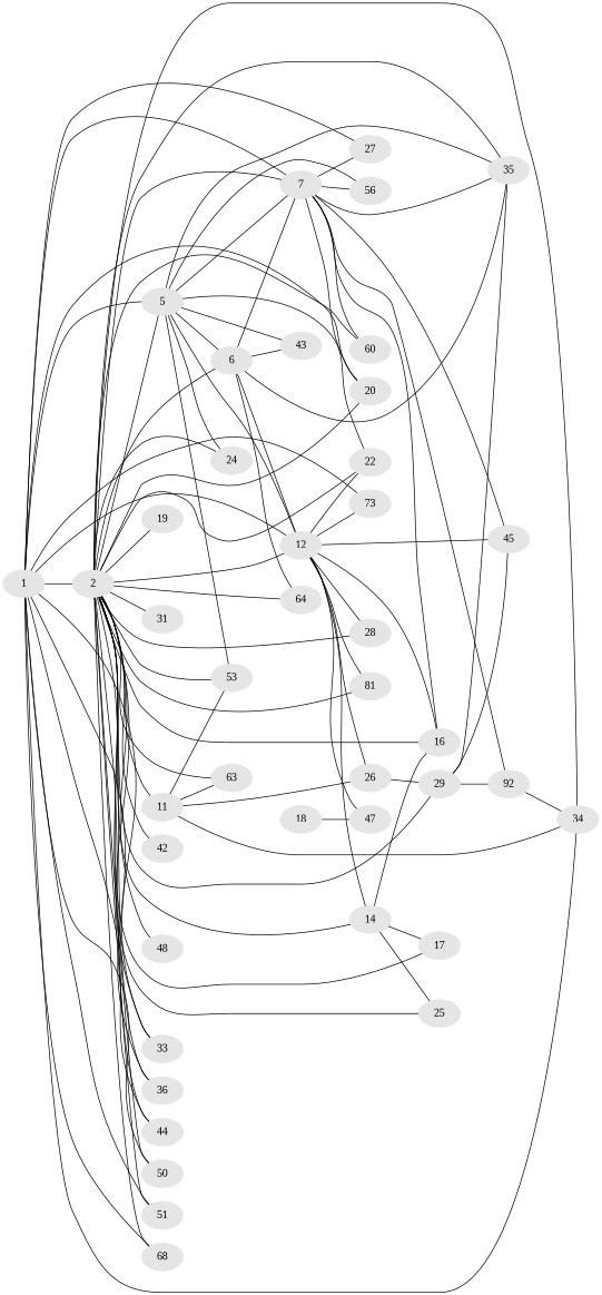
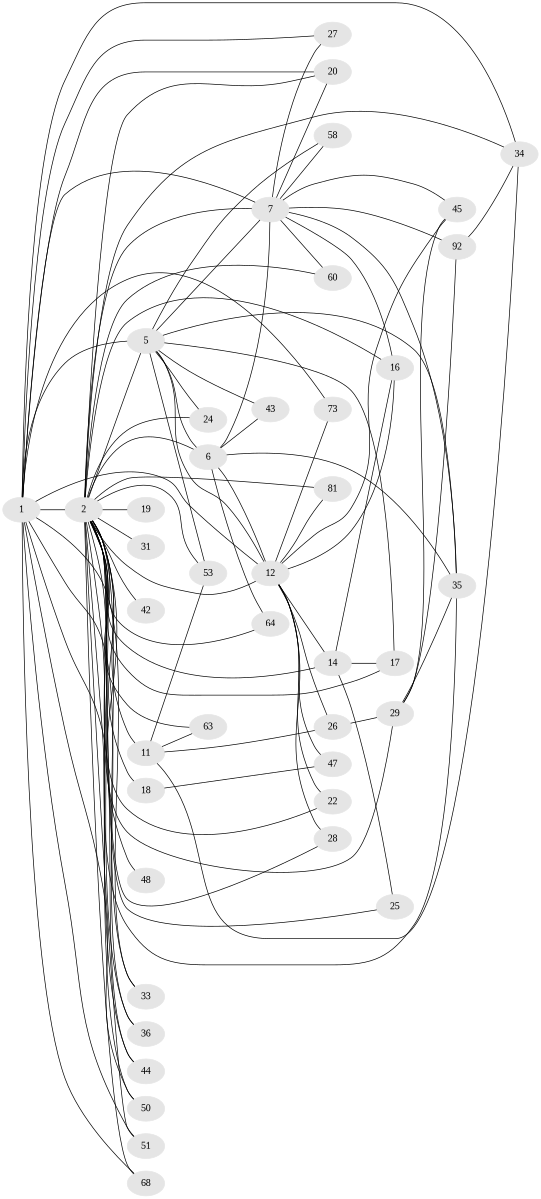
  graph {
    fontname="Liberation Serif"
    rankdir=LR
    node [color=gray90 fontname="Liberation Serif" style=filled]
    edge [fontname="Liberation Serif"]
    1 [super="+7"]
    2 [super="+10+79+87+38+3+4"]
    5 [super="+73+15+40"]
    n4 [label=7]
    12 [super="+41"]
    20 [super="+52"]
    n7 [label=73]
    27
    33
    34 [super="+39"]
    36
    44 [super="+72"]
    50 [super="+82"]
    51
    68
    6 [super="+61+75"]
    11
    14 [super="+70+46+59"]
    16 [super="+67+37"]
    17
    18
    19
    22
    24
    25 [super="+65"]
    28
    29
    31
    35 [super="+57"]
    42 [super="+62"]
    48
    53 [super="+66"]
    60
    63
    64
    81
    43
-   56
+   56 [label=58]
    n39 [label=92 super="+69"]
    45 [super="+54"]
    26
    47
    1 -- 2 [weight=10]
    1 -- 5 [weight=2]
    1 -- n4 [weight=2]
    1 -- 12 [weight=2]
    1 -- 20 [weight=2]
    1 -- n7
    1 -- 27
    1 -- 33
    1 -- 34
    1 -- 36
    1 -- 44 [weight=2]
    1 -- 50
    1 -- 51
    1 -- 68
    2 -- 5 [weight=9]
    2 -- n4 [weight=5]
    2 -- 12
    2 -- 20
    2 -- 33
    2 -- 34
    2 -- 36
    2 -- 44
    2 -- 50 [weight=2]
    2 -- 51
    2 -- 68
    2 -- 6 [weight=6]
    2 -- 11 [weight=2]
    2 -- 14 [weight=4]
    2 -- 16 [weight=3]
    2 -- 17
+   2 -- 18 [weight=2]
    2 -- 19 [weight=2]
    2 -- 22
    2 -- 24
    2 -- 25 [weight=3]
    2 -- 28
    2 -- 29 [weight=2]
    2 -- 31 [weight=2]
    2 -- 35 [weight=2]
    2 -- 42 [weight=3]
    2 -- 48
    2 -- 53
    2 -- 60
    2 -- 63
    2 -- 64
    2 -- 81
    5 -- n4
    5 -- 12
    5 -- 6
-   5 -- 22
+   5 -- 17
    5 -- 24
    5 -- 35
    5 -- 53
    5 -- 43
    5 -- 56
    n4 -- 20
    n4 -- 27
    n4 -- 16
    n4 -- 35
    n4 -- 60
    n4 -- 56
    n4 -- n39
    n4 -- 45
    12 -- n7
    12 -- 14
    12 -- 16
    12 -- 22
    12 -- 28
    12 -- 81
    12 -- 45
    12 -- 26
    12 -- 47
    6 -- n4 [weight=2]
    6 -- 12
    6 -- 35
    6 -- 64
    6 -- 43
    11 -- 34
    11 -- 53
    11 -- 63
    11 -- 26
    14 -- 16
    14 -- 17
    14 -- 25
    18 -- 47
    29 -- 35
    29 -- n39
    29 -- 45
    n39 -- 34
    26 -- 29
  }
